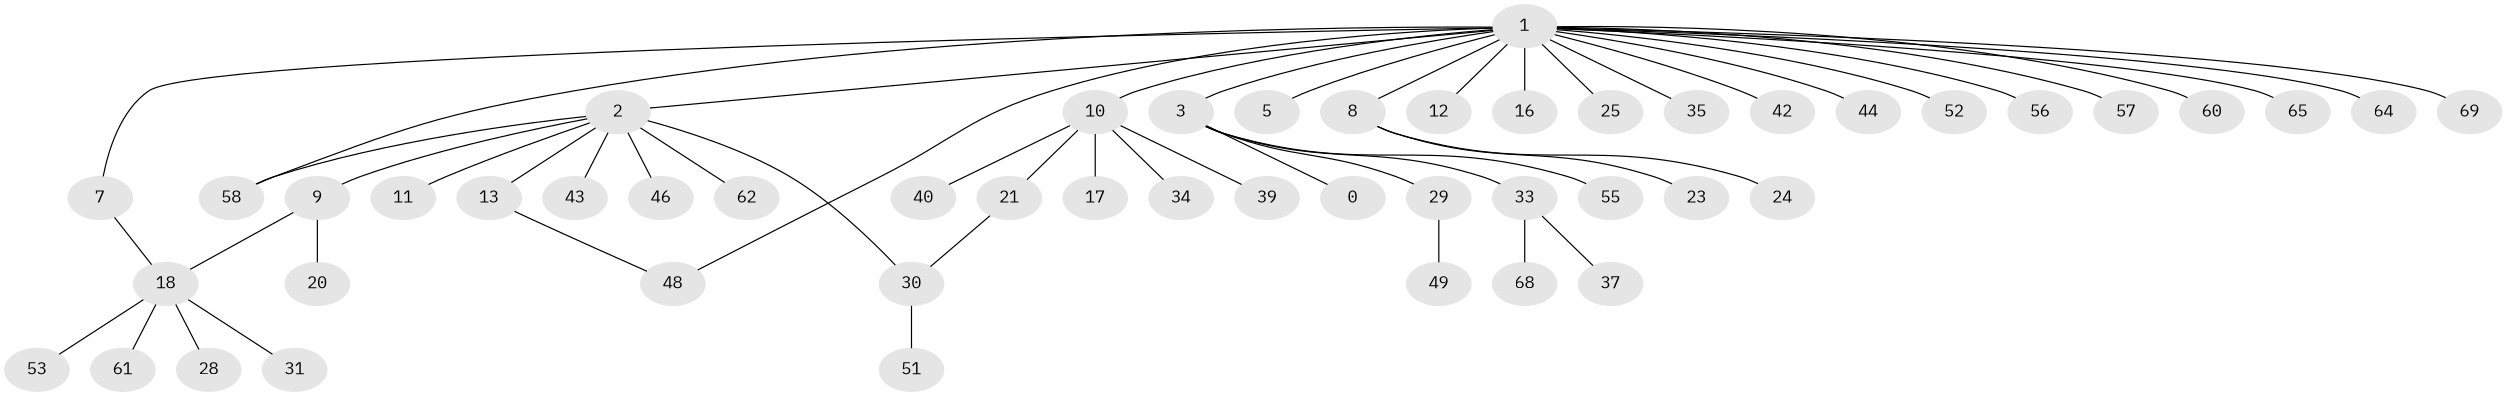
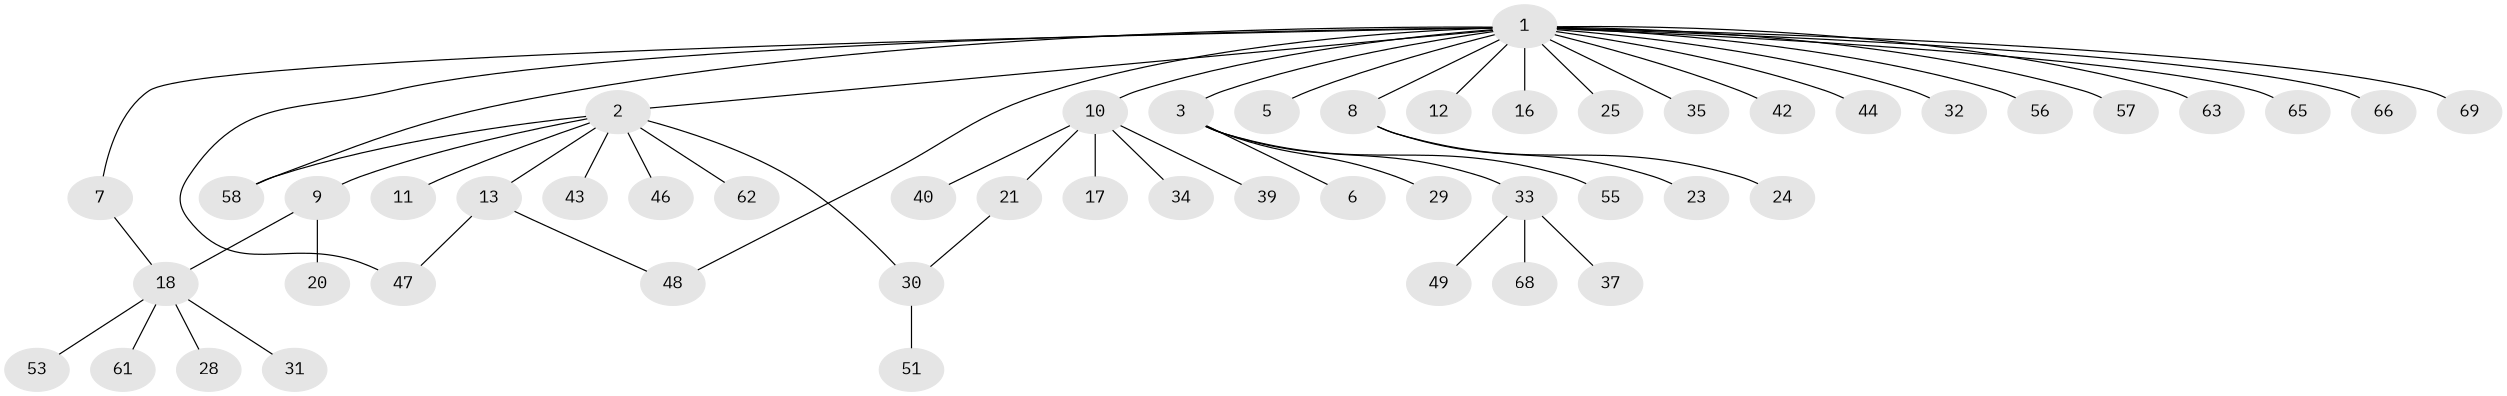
  graph {
    fontname="IBM Plex Mono"
    node [color=gray90 fontname="IBM Plex Mono" style=filled]
    edge [fontname="IBM Plex Mono"]
    1 [super="+36"]
    2 [super="+4"]
    3 [super="+14"]
    5 [super="+26"]
    7 [super="+54"]
    8 [super="+22"]
    10 [super="+15"]
    12
    16
    25
    35
    42
    44
+   47
    48
-   52
+   52 [label=32]
    56
    57
    58
-   60
+   60 [label=63]
    65
-   66 [label=64]
+   66
    69
    9 [super="+41"]
    11
    13 [super="+64"]
    30
    43
    46
    62
-   6 [label=0]
+   6
    29
    33 [super="+50"]
    55
    18 [super="+19"]
    23
    24 [super="+27"]
    17 [super="+45"]
    21
    34
    39
    40
    20 [super="+32"]
    51
    37
    49 [super="+59"]
    68
    28
    31 [super="+38"]
    53 [super="+67"]
    61
    1 -- 2 [weight=2]
    1 -- 3
    1 -- 5
    1 -- 7
    1 -- 8
    1 -- 10
    1 -- 12
    1 -- 16
    1 -- 25
    1 -- 35
    1 -- 42
    1 -- 44
+   1 -- 47
    1 -- 48
    1 -- 52
    1 -- 56
    1 -- 57
    1 -- 58
    1 -- 60
    1 -- 65
    1 -- 66
    1 -- 69
    2 -- 58
    2 -- 9
    2 -- 11
    2 -- 13
    2 -- 30
    2 -- 43
    2 -- 46
    2 -- 62
    3 -- 6
    3 -- 29
    3 -- 33
    3 -- 55
    7 -- 18
    8 -- 23
    8 -- 24
    10 -- 17
    10 -- 21
    10 -- 34
    10 -- 39
    10 -- 40
    9 -- 18
    9 -- 20
+   13 -- 47
    13 -- 48
    30 -- 51
    33 -- 37
-   29 -- 49
+   33 -- 49
    33 -- 68
    18 -- 28
    18 -- 31
    18 -- 53
    18 -- 61
    21 -- 30
  }
